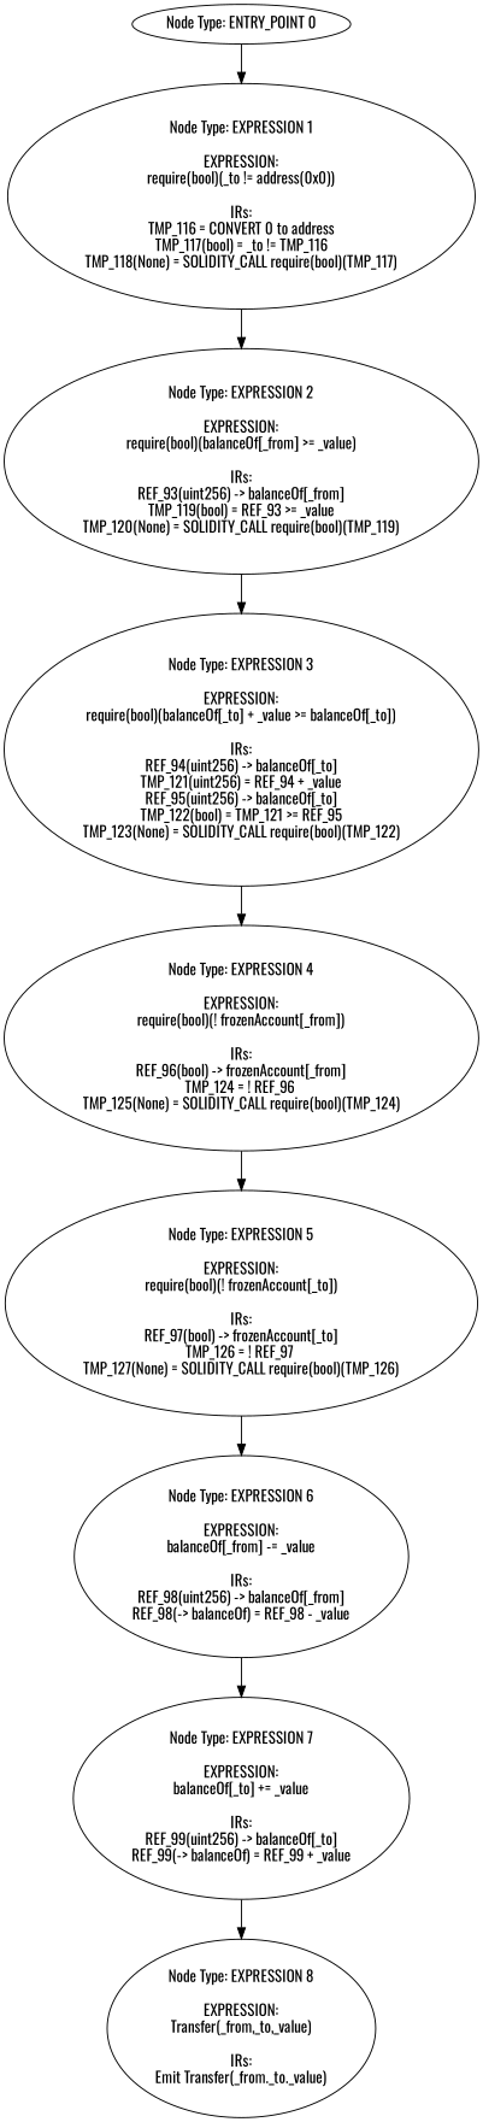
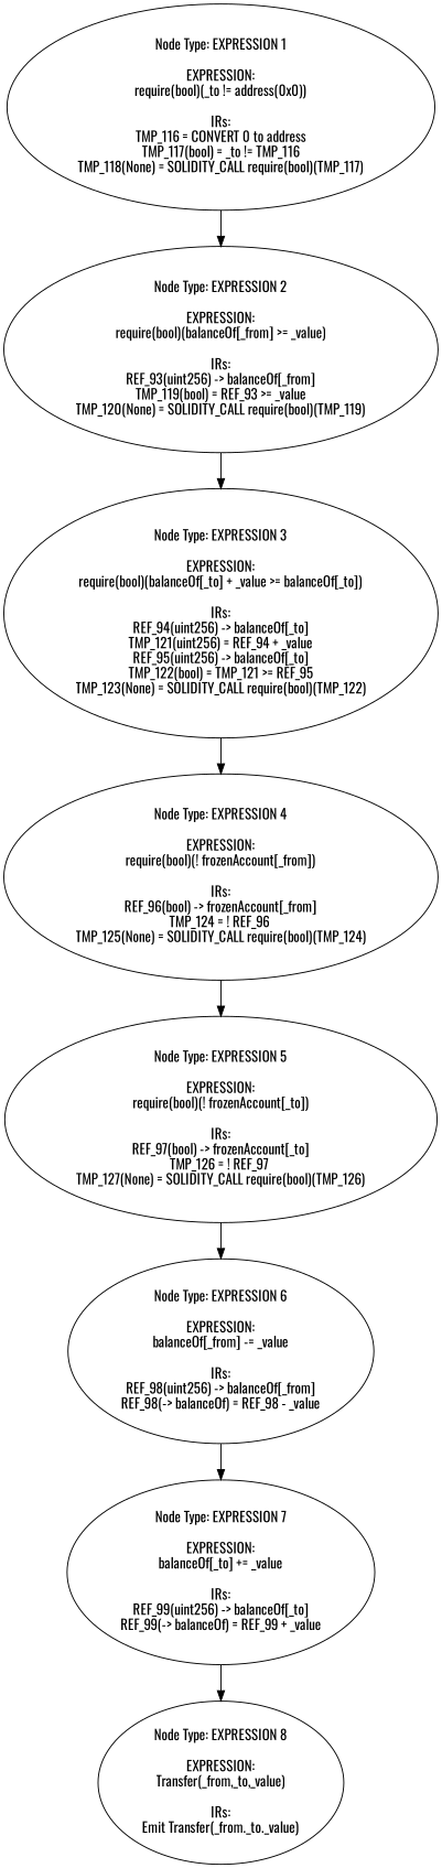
  digraph {
    fontname=Oswald
    node [fontname=Oswald]
    edge [fontname=Oswald]
-   n1 [label="Node Type: ENTRY_POINT 0\n"]
    n2 [label="Node Type: EXPRESSION 1\n\nEXPRESSION:\nrequire(bool)(_to != address(0x0))\n\nIRs:\nTMP_116 = CONVERT 0 to address\nTMP_117(bool) = _to != TMP_116\nTMP_118(None) = SOLIDITY_CALL require(bool)(TMP_117)"]
    n3 [label="Node Type: EXPRESSION 2\n\nEXPRESSION:\nrequire(bool)(balanceOf[_from] >= _value)\n\nIRs:\nREF_93(uint256) -> balanceOf[_from]\nTMP_119(bool) = REF_93 >= _value\nTMP_120(None) = SOLIDITY_CALL require(bool)(TMP_119)"]
    n4 [label="Node Type: EXPRESSION 3\n\nEXPRESSION:\nrequire(bool)(balanceOf[_to] + _value >= balanceOf[_to])\n\nIRs:\nREF_94(uint256) -> balanceOf[_to]\nTMP_121(uint256) = REF_94 + _value\nREF_95(uint256) -> balanceOf[_to]\nTMP_122(bool) = TMP_121 >= REF_95\nTMP_123(None) = SOLIDITY_CALL require(bool)(TMP_122)"]
    n5 [label="Node Type: EXPRESSION 4\n\nEXPRESSION:\nrequire(bool)(! frozenAccount[_from])\n\nIRs:\nREF_96(bool) -> frozenAccount[_from]\nTMP_124 = ! REF_96 \nTMP_125(None) = SOLIDITY_CALL require(bool)(TMP_124)"]
    n6 [label="Node Type: EXPRESSION 5\n\nEXPRESSION:\nrequire(bool)(! frozenAccount[_to])\n\nIRs:\nREF_97(bool) -> frozenAccount[_to]\nTMP_126 = ! REF_97 \nTMP_127(None) = SOLIDITY_CALL require(bool)(TMP_126)"]
    n7 [label="Node Type: EXPRESSION 6\n\nEXPRESSION:\nbalanceOf[_from] -= _value\n\nIRs:\nREF_98(uint256) -> balanceOf[_from]\nREF_98(-> balanceOf) = REF_98 - _value"]
    n8 [label="Node Type: EXPRESSION 7\n\nEXPRESSION:\nbalanceOf[_to] += _value\n\nIRs:\nREF_99(uint256) -> balanceOf[_to]\nREF_99(-> balanceOf) = REF_99 + _value"]
    n9 [label="Node Type: EXPRESSION 8\n\nEXPRESSION:\nTransfer(_from,_to,_value)\n\nIRs:\nEmit Transfer(_from._to._value)"]
-   n1 -> n2
    n2 -> n3
    n3 -> n4
    n4 -> n5
    n5 -> n6
    n6 -> n7
    n7 -> n8
    n8 -> n9
  }
